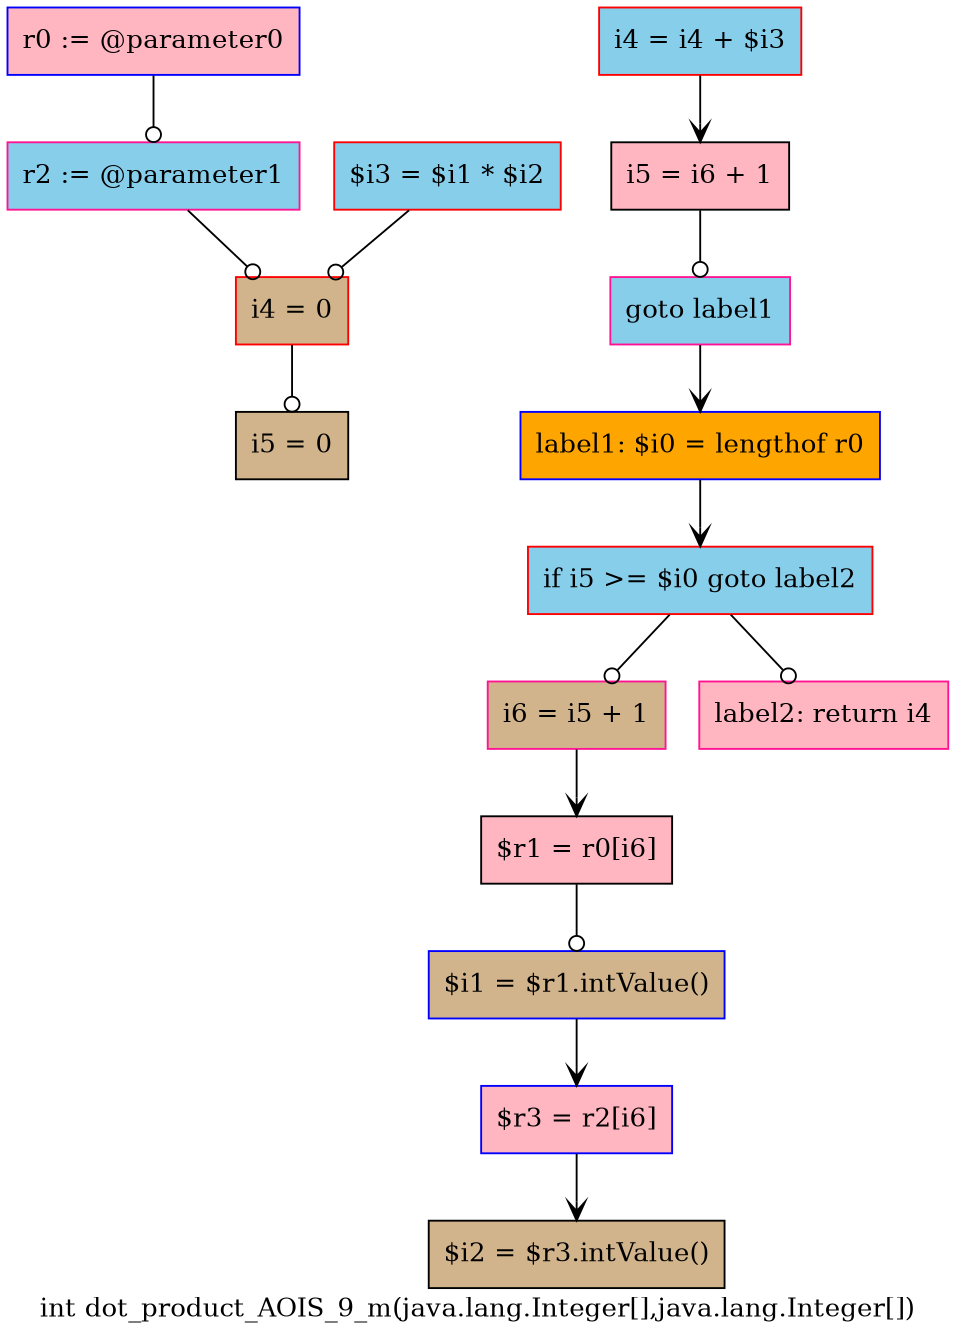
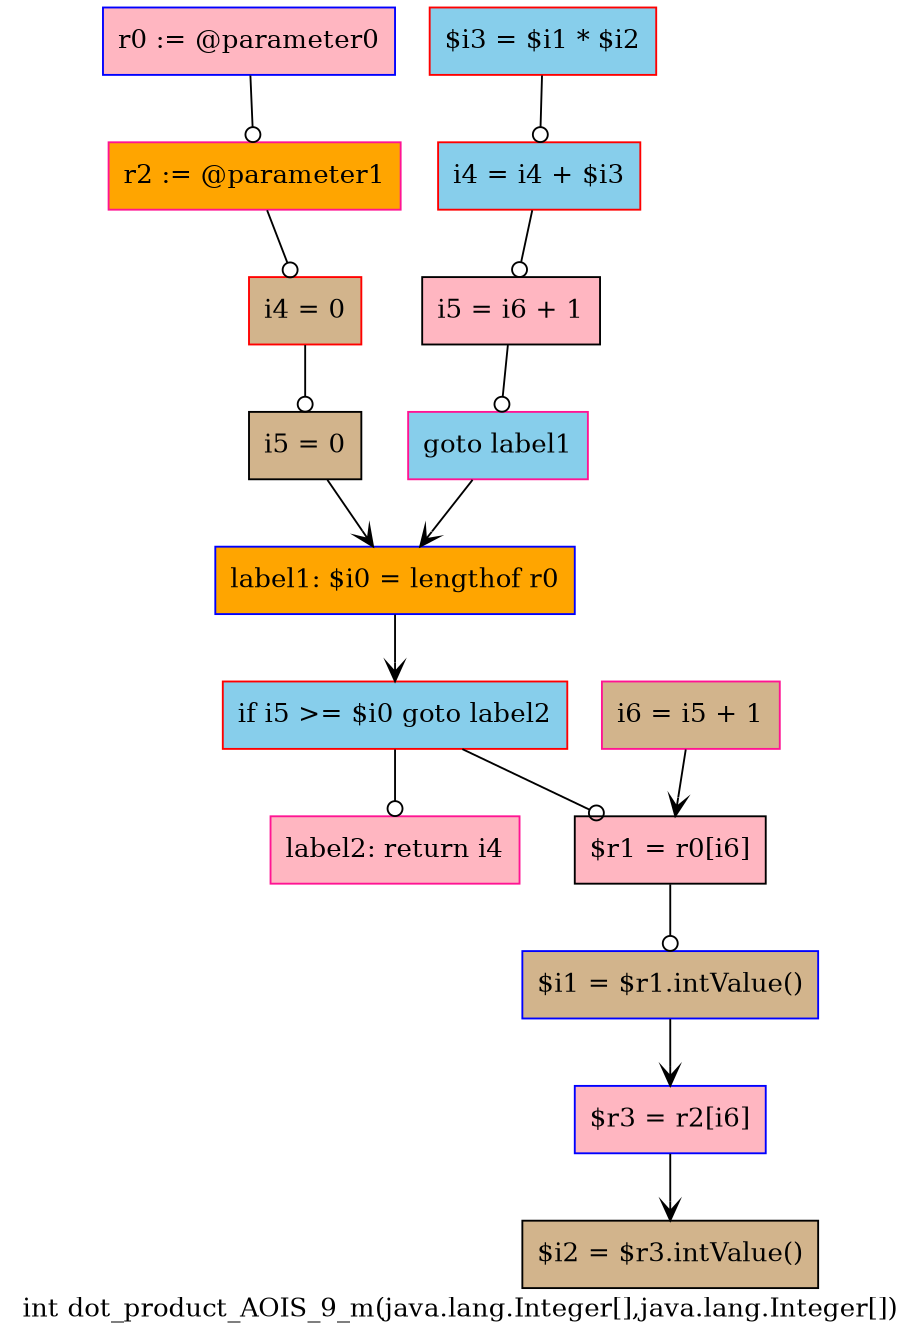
  digraph {
    label="int dot_product_AOIS_9_m(java.lang.Integer[],java.lang.Integer[])"
    node [color=blue fillcolor=lightpink shape=box style=filled]
    edge [arrowhead=odot]
    n1 [label="r0 := @parameter0"]
-   n2 [color=deeppink fillcolor=skyblue label="r2 := @parameter1"]
+   n2 [color=deeppink fillcolor=orange label="r2 := @parameter1"]
    n3 [color=red fillcolor=tan label="i4 = 0"]
    n4 [color=black fillcolor=tan label="i5 = 0"]
    n5 [fillcolor=orange label="label1: $i0 = lengthof r0"]
    n6 [color=red fillcolor=skyblue label="if i5 >= $i0 goto label2"]
    n7 [color=deeppink fillcolor=tan label="i6 = i5 + 1"]
    n8 [color=deeppink label="label2: return i4"]
    n9 [color=black label="$r1 = r0[i6]"]
    n10 [fillcolor=tan label="$i1 = $r1.intValue()"]
    n11 [label="$r3 = r2[i6]"]
    n12 [color=black fillcolor=tan label="$i2 = $r3.intValue()"]
    n13 [color=red fillcolor=skyblue label="$i3 = $i1 * $i2"]
    n14 [color=red fillcolor=skyblue label="i4 = i4 + $i3"]
    n15 [color=black label="i5 = i6 + 1"]
    n16 [color=deeppink fillcolor=skyblue label="goto label1"]
    n1 -> n2
    n2 -> n3
    n3 -> n4
+   n4 -> n5 [arrowhead=vee]
    n5 -> n6 [arrowhead=vee]
-   n6 -> n7
+   n6 -> n9
    n6 -> n8
    n7 -> n9 [arrowhead=vee]
    n9 -> n10
    n10 -> n11 [arrowhead=vee]
    n11 -> n12 [arrowhead=vee]
-   n13 -> n3
-   n14 -> n15 [arrowhead=vee]
+   n13 -> n14
+   n14 -> n15
    n15 -> n16
    n16 -> n5 [arrowhead=vee]
  }
